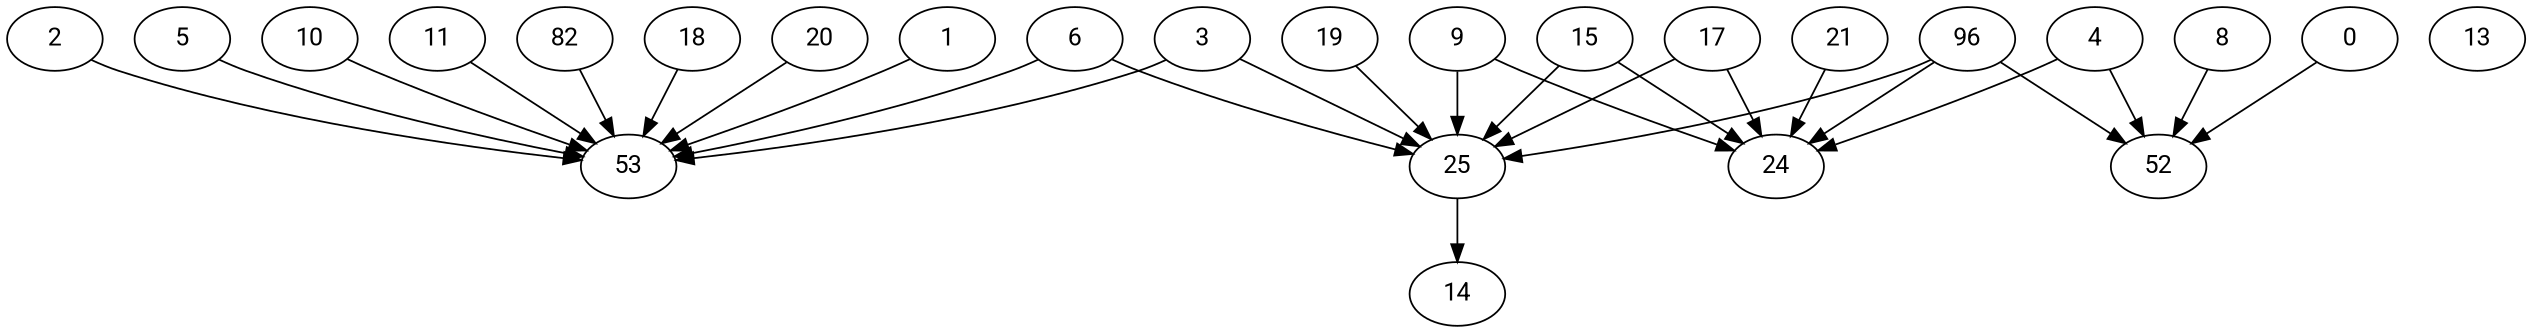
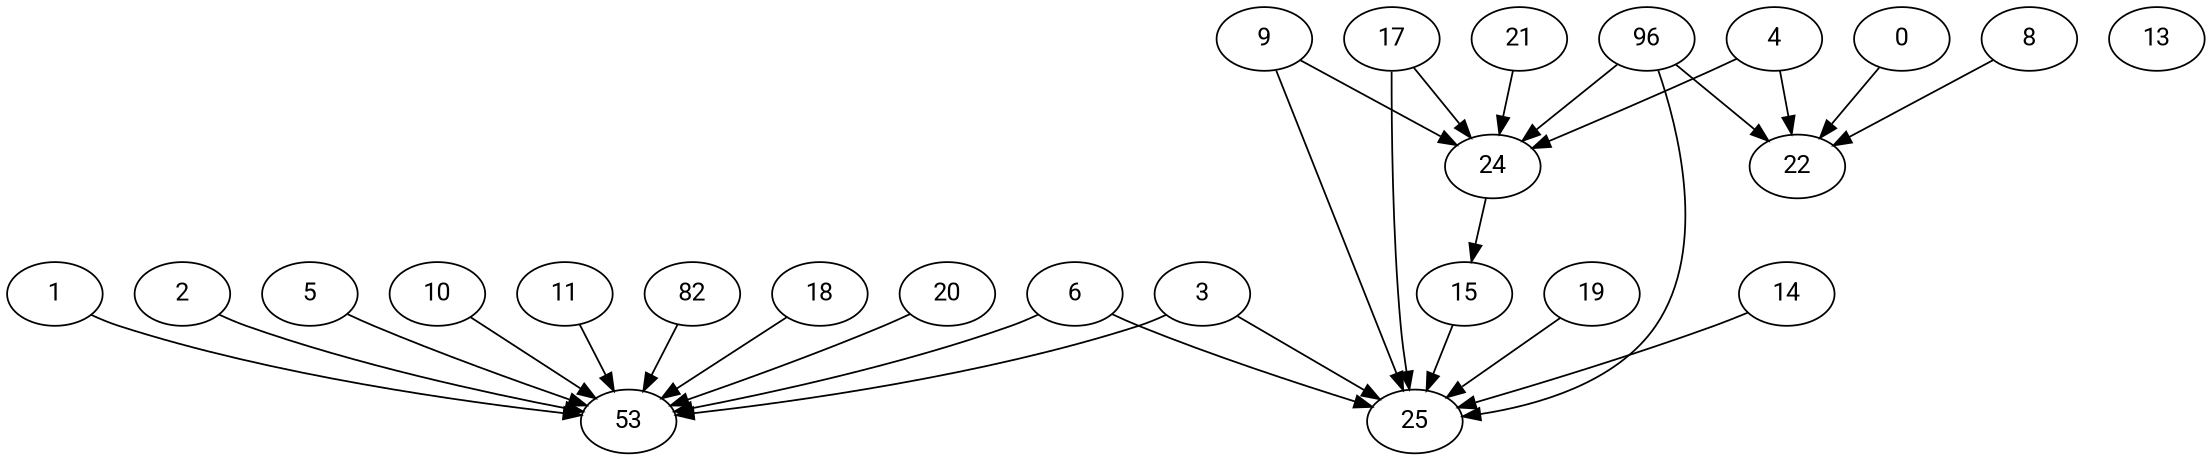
  digraph {
    fontname=Roboto
    node [alpha=0.19 fontname=Roboto]
    edge [fontname=Roboto]
    1 [alpha=0.07 expect_size=51045376]
    n2 [alpha=0.10 expect_size=11965440 label=53]
    2 [expect_size=18534400]
    3 [alpha=0.00 expect_size=19089408]
    25 [alpha=0.08 expect_size=22146048]
    4 [alpha=0.16 expect_size=22171648]
-   22 [alpha=0.07 expect_size=45665280 label=52]
+   22 [alpha=0.07 expect_size=45665280]
    24 [alpha=0.00 expect_size=50141184]
    5 [alpha=0.01 expect_size=46763008]
    6 [alpha=0.03 expect_size=51927040]
    n11 [alpha=0.17 expect_size=5995520 label=0]
    8 [alpha=0.01 expect_size=29656064]
    9 [alpha=0.16 expect_size=50791424]
    10 [alpha=0.13 expect_size=16790528]
    11 [alpha=0.18 expect_size=20080640]
    n16 [alpha=0.06 expect_size=36599808 label=82]
    13 [alpha=0.16 expect_size=35112960]
    14 [alpha=0.08 expect_size=36274176]
    15 [alpha=0.00 expect_size=26137600]
    n20 [expect_size=27811840 label=96]
    17 [expect_size=33885184]
    18 [alpha=0.10 expect_size=27314176]
    19 [alpha=0.07 expect_size=30685184]
    20 [expect_size=20079616]
    21 [alpha=0.10 expect_size=50073600]
    1 -> n2
    2 -> n2
    3 -> n2
    3 -> 25
    4 -> 22
    4 -> 24
    5 -> n2
    6 -> n2
    6 -> 25
    n11 -> 22
    8 -> 22
    9 -> 25
    9 -> 24
    10 -> n2
    11 -> n2
    n16 -> n2
-   25 -> 14
+   14 -> 25
    15 -> 25
-   15 -> 24
+   24 -> 15
    n20 -> 25
    n20 -> 22
    n20 -> 24
    17 -> 25
    17 -> 24
    18 -> n2
    19 -> 25
    20 -> n2
    21 -> 24
  }
